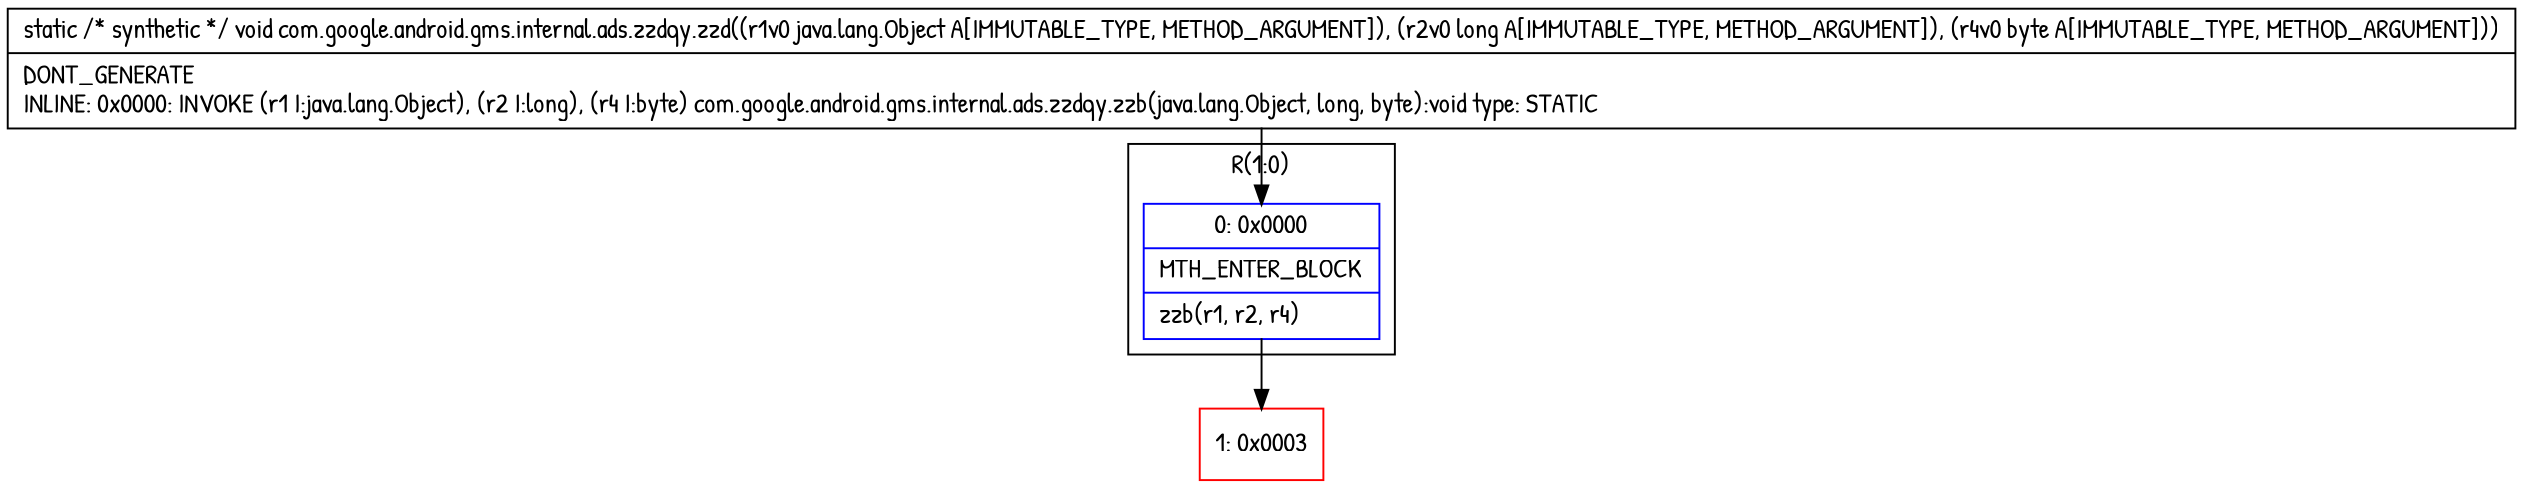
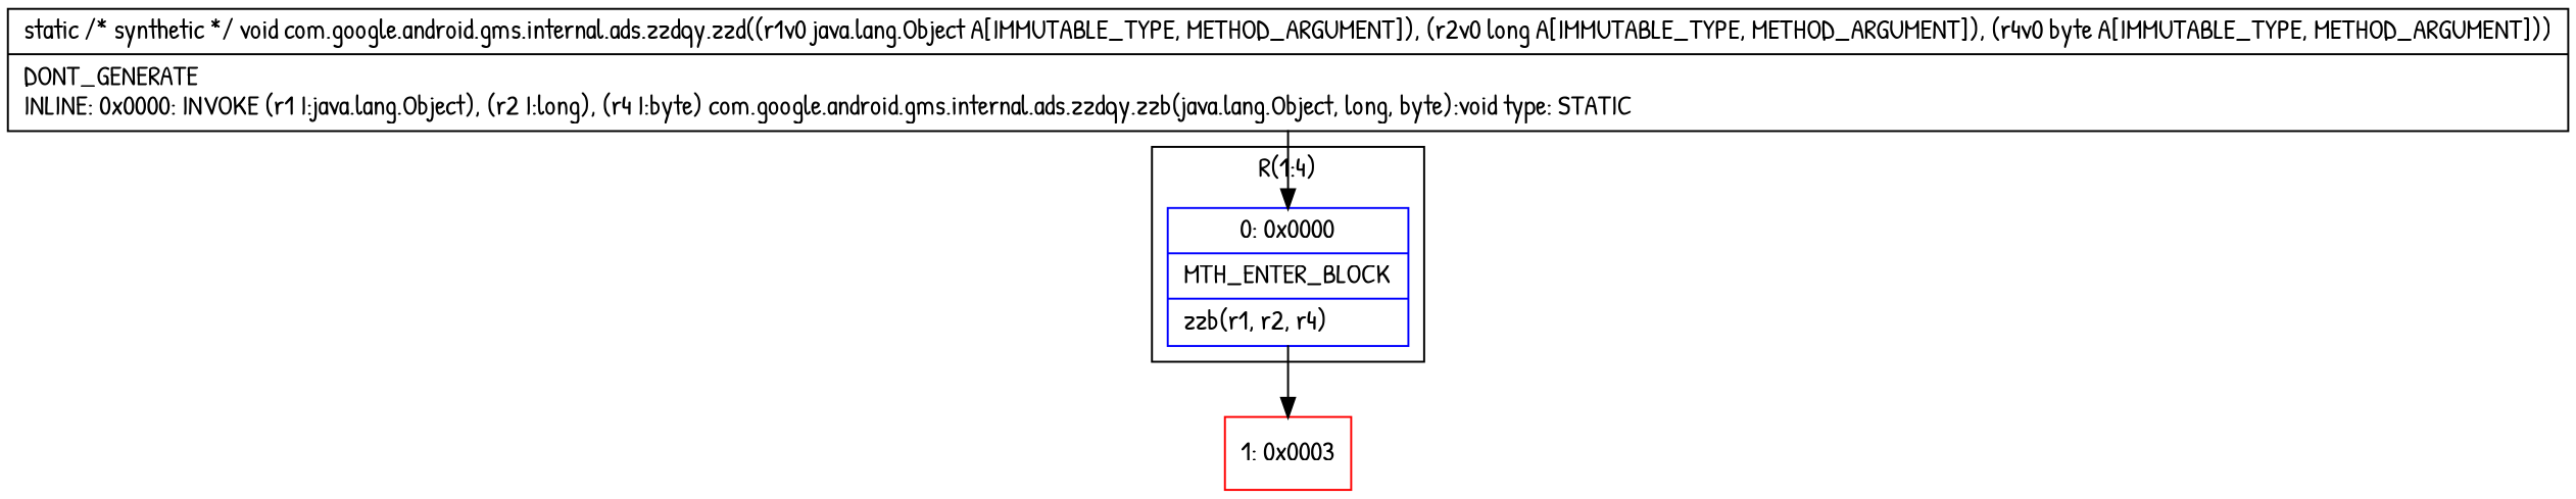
  digraph {
    fontname="Patrick Hand"
    node [shape=record fontname="Patrick Hand"]
    edge [fontname="Patrick Hand"]
    n1 [color=blue label="{0\:\ 0x0000|MTH_ENTER_BLOCK\l|zzb(r1, r2, r4)\l}"]
    n2 [color=red label="{1\:\ 0x0003}"]
    n3 [label="{static \/* synthetic *\/ void com.google.android.gms.internal.ads.zzdqy.zzd((r1v0 java.lang.Object A[IMMUTABLE_TYPE, METHOD_ARGUMENT]), (r2v0 long A[IMMUTABLE_TYPE, METHOD_ARGUMENT]), (r4v0 byte A[IMMUTABLE_TYPE, METHOD_ARGUMENT]))  | DONT_GENERATE\lINLINE: 0x0000: INVOKE  (r1 I:java.lang.Object), (r2 I:long), (r4 I:byte) com.google.android.gms.internal.ads.zzdqy.zzb(java.lang.Object, long, byte):void type: STATIC\l}"]
    subgraph cluster_1 {
-     label="R(1:0)"
+     label="R(1:4)"
      n1
    }
    n1 -> n2
    n3 -> n1
  }
